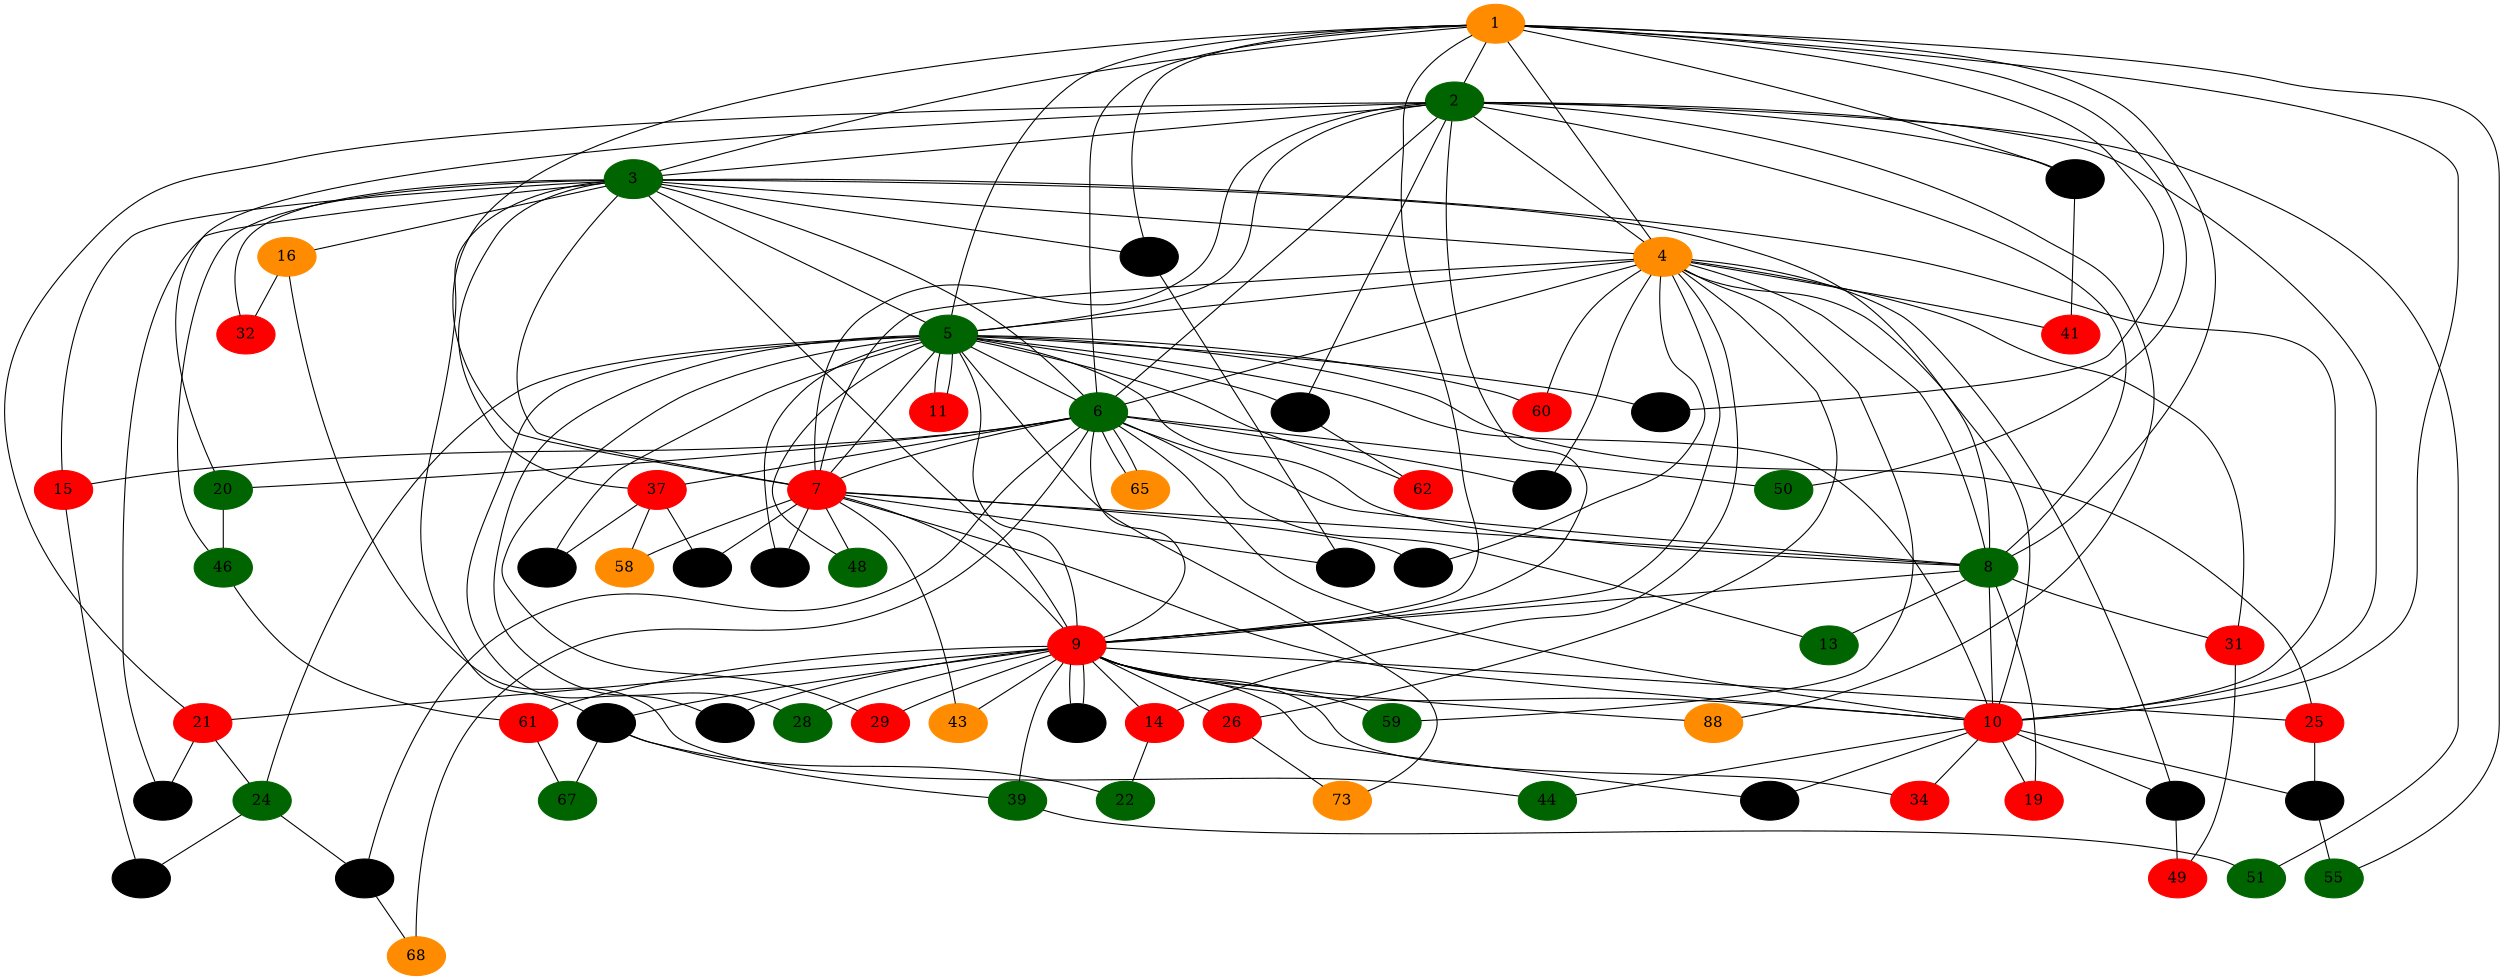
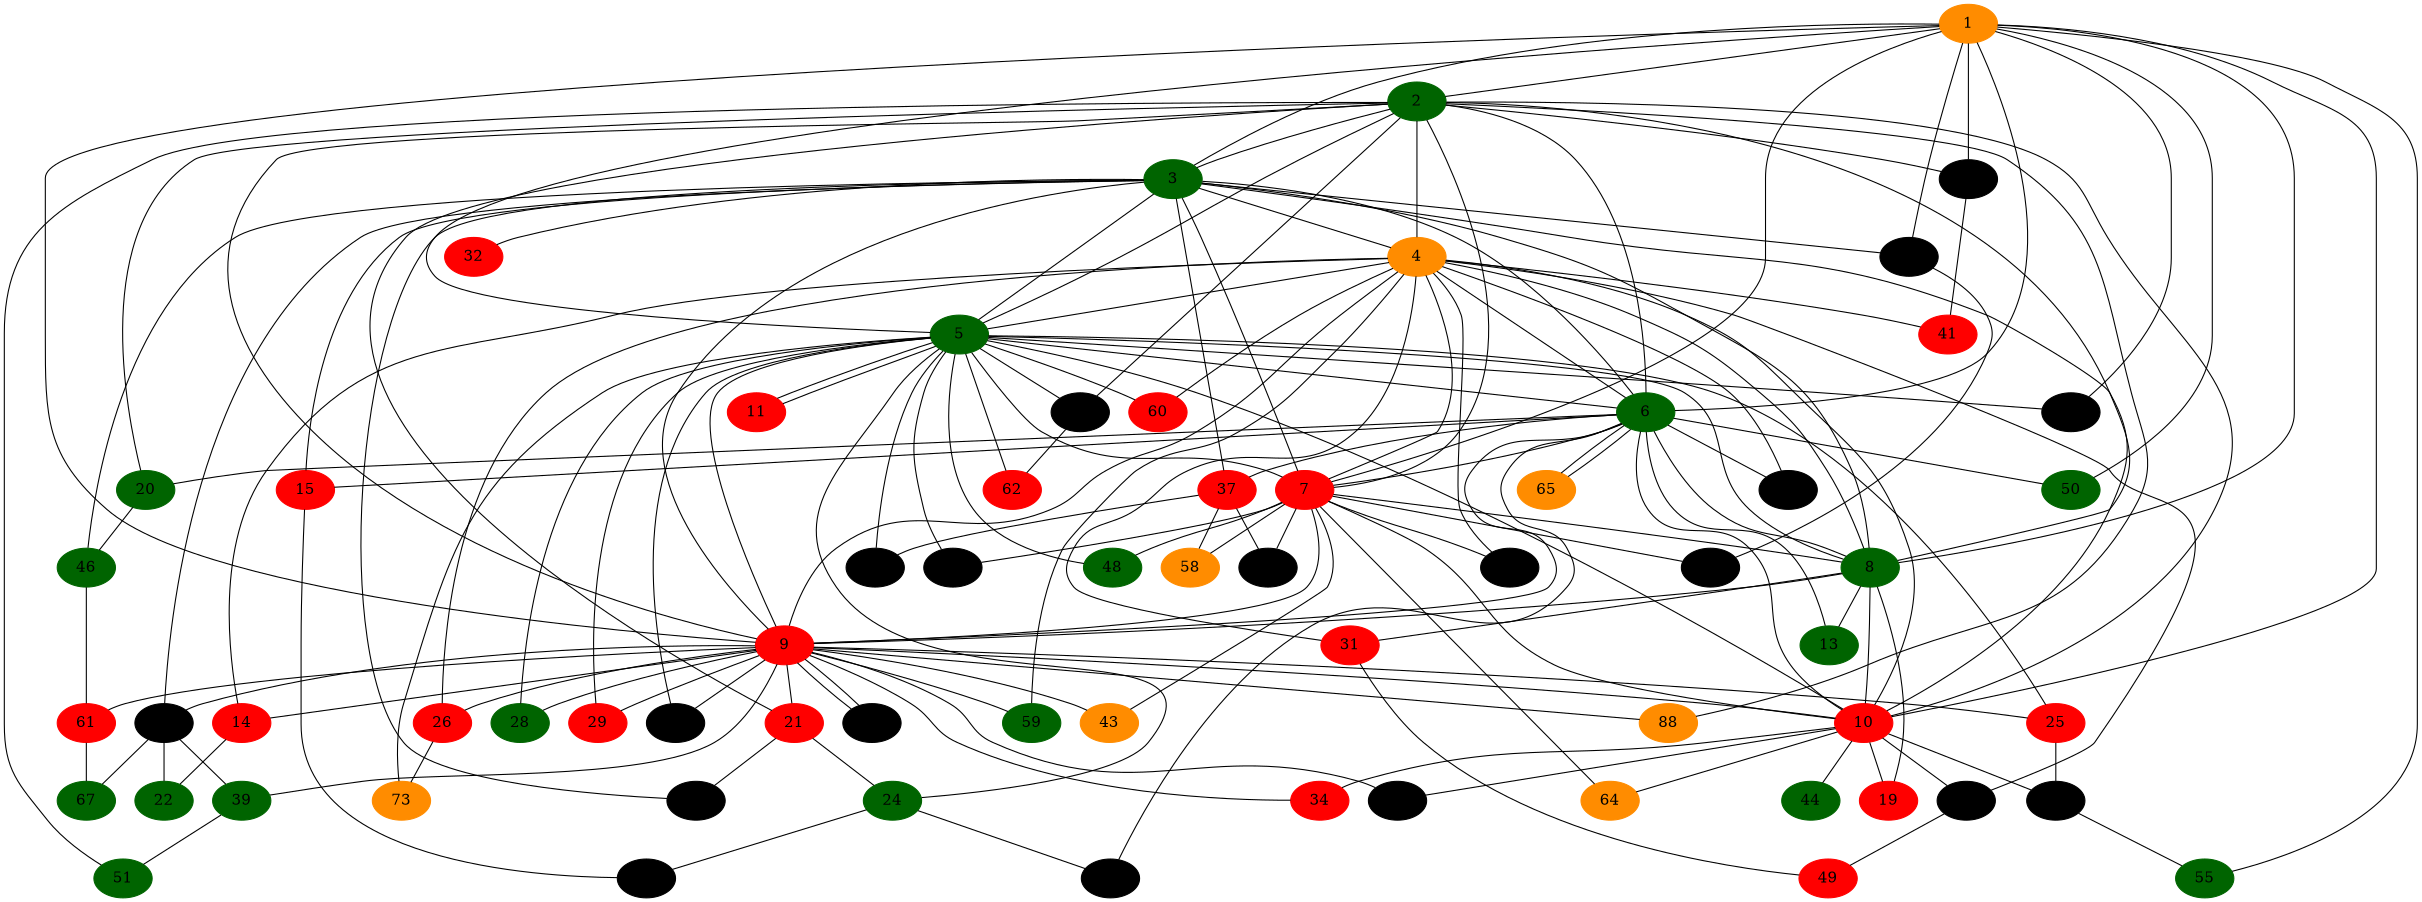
  graph {
    node [color=red style=filled]
    1 [color=darkorange]
    2 [color=darkgreen]
    3 [color=darkgreen]
    4 [color=darkorange]
    5 [color=darkgreen]
    6 [color=darkgreen]
    7
    8 [color=darkgreen]
    9
    10
    27 [color=black]
    42 [color=black]
    50 [color=darkgreen]
    55 [color=darkgreen]
    56 [color=black]
    n16 [color=darkorange label=88]
    20 [color=darkgreen]
    21
    36 [color=black]
    51 [color=darkgreen]
    12 [color=black]
    15
-   16 [color=darkorange]
    30 [color=black]
    32
    37
    46 [color=darkgreen]
    14
    17 [color=black]
    26
    31
    41
    59 [color=darkgreen]
    60
    63 [color=black]
    66 [color=black]
    11
    23 [color=black]
    24 [color=darkgreen]
    25
    28 [color=darkgreen]
    29
    n43 [color=darkorange label=73]
    45 [color=black]
    48 [color=darkgreen]
    57 [color=black]
    62
    13 [color=darkgreen]
    53 [color=black]
    65 [color=darkorange]
-   68 [color=darkorange]
    38 [color=black]
    43 [color=darkorange]
    47 [color=black]
    58 [color=darkorange]
+   64 [color=darkorange]
    19
    34
    35 [color=black]
    39 [color=darkgreen]
    52 [color=black]
    61
    44 [color=darkgreen]
    54 [color=black]
    22 [color=darkgreen]
    67 [color=darkgreen]
    40 [color=black]
    49
    1 -- 2
    1 -- 3
-   1 -- 4
    1 -- 5
    1 -- 6
    1 -- 7
    1 -- 8
    1 -- 9
    1 -- 10
    1 -- 27
    1 -- 42
    1 -- 50
    1 -- 55
    1 -- 56
    2 -- 3
    2 -- 4
    2 -- 5
    2 -- 6
    2 -- 7
    2 -- 8
    2 -- 9
    2 -- 10
    2 -- 27
    2 -- n16
    2 -- 20
    2 -- 21
    2 -- 36
    2 -- 51
    3 -- 4
    3 -- 5
    3 -- 6
    3 -- 7
    3 -- 8
    3 -- 9
    3 -- 10
    3 -- 42
    3 -- 12
    3 -- 15
-   3 -- 16
    3 -- 30
    3 -- 32
    3 -- 37
    3 -- 46
    4 -- 5
    4 -- 6
    4 -- 7
    4 -- 8
    4 -- 9
    4 -- 10
    4 -- 14
    4 -- 17
    4 -- 26
    4 -- 31
    4 -- 41
    4 -- 59
    4 -- 60
    4 -- 63
    4 -- 66
    5 -- 6
    5 -- 7
    5 -- 8
    5 -- 9
    5 -- 10
    5 -- 56
    5 -- 36
    5 -- 60
    5 -- 11
    5 -- 11
    5 -- 23
    5 -- 24
    5 -- 25
    5 -- 28
    5 -- 29
    5 -- n43
    5 -- 45
    5 -- 48
    5 -- 57
    5 -- 62
    6 -- 7
    6 -- 8
    6 -- 9
    6 -- 10
    6 -- 50
    6 -- 20
    6 -- 15
    6 -- 37
    6 -- 63
    6 -- 13
    6 -- 53
    6 -- 65
    6 -- 65
-   6 -- 68
    7 -- 8
    7 -- 9
    7 -- 10
    7 -- 66
    7 -- 45
    7 -- 48
    7 -- 38
    7 -- 43
    7 -- 47
    7 -- 58
+   7 -- 64
    8 -- 9
    8 -- 10
    8 -- 31
    8 -- 13
    8 -- 19
    9 -- 10
    9 -- n16
    9 -- 21
    9 -- 12
    9 -- 14
    9 -- 26
    9 -- 59
    9 -- 23
    9 -- 25
    9 -- 28
    9 -- 29
    9 -- 43
    9 -- 34
    9 -- 35
    9 -- 35
    9 -- 39
    9 -- 52
    9 -- 61
    10 -- 17
+   10 -- 64
    10 -- 19
    10 -- 34
    10 -- 52
    10 -- 44
    10 -- 54
    27 -- 41
    42 -- 47
    20 -- 46
    21 -- 30
    21 -- 24
    36 -- 62
    12 -- 39
    12 -- 22
    12 -- 67
    15 -- 40
-   16 -- 32
-   16 -- 44
    37 -- 57
    37 -- 38
    37 -- 58
    46 -- 61
    14 -- 22
    17 -- 49
    26 -- n43
    31 -- 49
    24 -- 53
    24 -- 40
    25 -- 54
-   53 -- 68
    39 -- 51
    61 -- 67
    54 -- 55
  }
